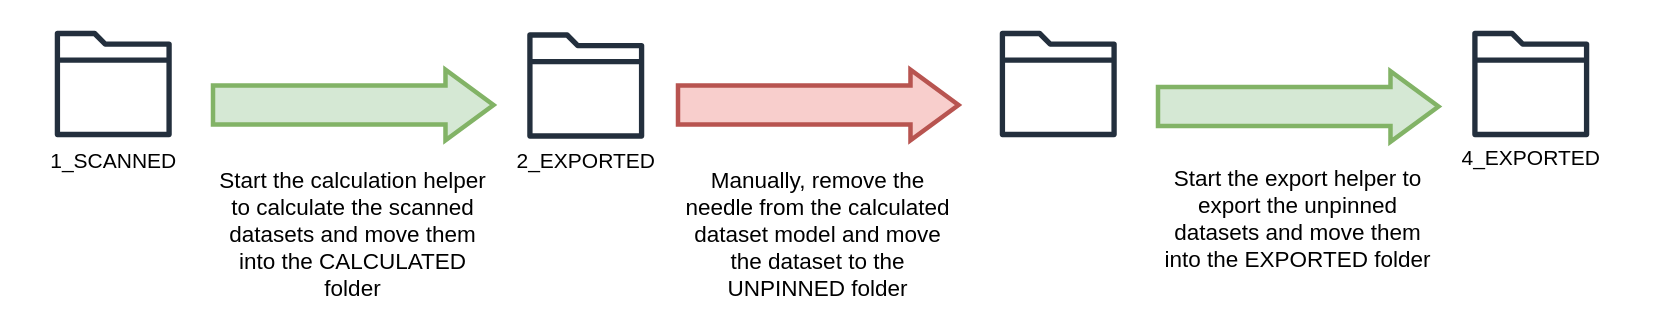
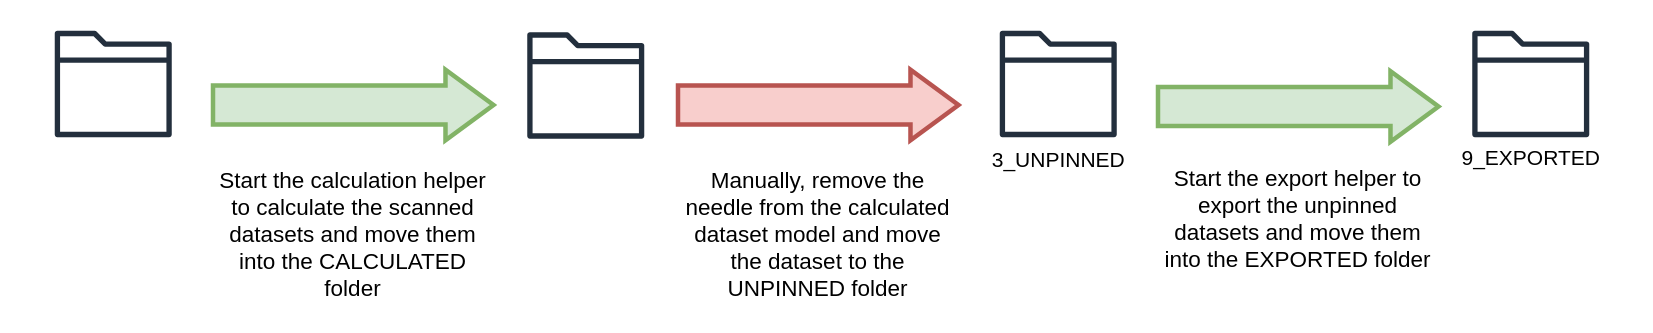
  <mxCell id="0" />
  <mxCell id="1" parent="0" />
  <mxCell id="2" value="" style="group;aspect=fixed;" vertex="1" connectable="0" parent="1"><mxGeometry x="20" y="20" width="1060" height="180" as="geometry" /></mxCell>
  <mxCell id="3" value="" style="shape=flexArrow;endArrow=classic;html=1;rounded=0;endWidth=18;endSize=9.67;width=24;strokeWidth=3;fillColor=#d5e8d4;strokeColor=#82b366;" edge="1" parent="2"><mxGeometry width="50" height="50" relative="1" as="geometry"><mxPoint x="120" y="49.5" as="sourcePoint" /><mxPoint x="310" y="49.5" as="targetPoint" /></mxGeometry></mxCell>
  <mxCell id="4" value="Start the calculation helper to calculate the scanned datasets and move them into the CALCULATED folder" style="text;html=1;strokeColor=none;fillColor=none;align=center;verticalAlign=middle;whiteSpace=wrap;rounded=0;fontSize=15;" vertex="1" parent="2"><mxGeometry x="120" y="90" width="190" height="90" as="geometry" /></mxCell>
  <mxCell id="5" value="" style="group" vertex="1" connectable="0" parent="2"><mxGeometry width="110" height="102" as="geometry" /></mxCell>
  <mxCell id="6" value="" style="sketch=0;outlineConnect=0;fontColor=#232F3E;gradientColor=none;fillColor=#232F3D;strokeColor=none;dashed=0;verticalLabelPosition=bottom;verticalAlign=top;align=center;html=1;fontSize=12;fontStyle=0;aspect=fixed;pointerEvents=1;shape=mxgraph.aws4.folder;" vertex="1" parent="5"><mxGeometry x="16" width="78" height="71" as="geometry" /></mxCell>
- <mxCell id="7" value="1_SCANNED" style="text;html=1;align=center;verticalAlign=middle;resizable=0;points=[];autosize=1;strokeColor=none;fillColor=none;fontSize=14;" vertex="1" parent="5"><mxGeometry y="72" width="110" height="30" as="geometry" /></mxCell>
  <mxCell id="8" value="" style="group" vertex="1" connectable="0" parent="2"><mxGeometry x="310" y="1" width="120" height="101" as="geometry" /></mxCell>
  <mxCell id="9" value="" style="sketch=0;outlineConnect=0;fontColor=#232F3E;gradientColor=none;fillColor=#232F3D;strokeColor=none;dashed=0;verticalLabelPosition=bottom;verticalAlign=top;align=center;html=1;fontSize=12;fontStyle=0;aspect=fixed;pointerEvents=1;shape=mxgraph.aws4.folder;" vertex="1" parent="8"><mxGeometry x="21" width="78" height="71" as="geometry" /></mxCell>
- <mxCell id="10" value="2_EXPORTED" style="text;html=1;align=center;verticalAlign=middle;resizable=0;points=[];autosize=1;strokeColor=none;fillColor=none;fontSize=14;" vertex="1" parent="8"><mxGeometry y="71" width="120" height="30" as="geometry" /></mxCell>
  <mxCell id="11" value="" style="group" vertex="1" connectable="0" parent="2"><mxGeometry x="630" width="110" height="101" as="geometry" /></mxCell>
  <mxCell id="12" value="" style="sketch=0;outlineConnect=0;fontColor=#232F3E;gradientColor=none;fillColor=#232F3D;strokeColor=none;dashed=0;verticalLabelPosition=bottom;verticalAlign=top;align=center;html=1;fontSize=12;fontStyle=0;aspect=fixed;pointerEvents=1;shape=mxgraph.aws4.folder;" vertex="1" parent="11"><mxGeometry x="16" width="78" height="71" as="geometry" /></mxCell>
+ <mxCell id="13" value="3_UNPINNED" style="text;html=1;align=center;verticalAlign=middle;resizable=0;points=[];autosize=1;strokeColor=none;fillColor=none;fontSize=14;" vertex="1" parent="11"><mxGeometry y="71" width="110" height="30" as="geometry" /></mxCell>
  <mxCell id="14" value="" style="group" vertex="1" connectable="0" parent="2"><mxGeometry x="940" width="120" height="100" as="geometry" /></mxCell>
  <mxCell id="15" value="" style="sketch=0;outlineConnect=0;fontColor=#232F3E;gradientColor=none;fillColor=#232F3D;strokeColor=none;dashed=0;verticalLabelPosition=bottom;verticalAlign=top;align=center;html=1;fontSize=12;fontStyle=0;aspect=fixed;pointerEvents=1;shape=mxgraph.aws4.folder;" vertex="1" parent="14"><mxGeometry x="21" width="78" height="71" as="geometry" /></mxCell>
- <mxCell id="16" value="4_EXPORTED" style="text;html=1;align=center;verticalAlign=middle;resizable=0;points=[];autosize=1;strokeColor=none;fillColor=none;fontSize=14;" vertex="1" parent="14"><mxGeometry y="70" width="120" height="30" as="geometry" /></mxCell>
+ <mxCell id="16" value="9_EXPORTED" style="text;html=1;align=center;verticalAlign=middle;resizable=0;points=[];autosize=1;strokeColor=none;fillColor=none;fontSize=14;" vertex="1" parent="14"><mxGeometry y="70" width="120" height="30" as="geometry" /></mxCell>
  <mxCell id="17" value="" style="shape=flexArrow;endArrow=classic;html=1;rounded=0;endWidth=18;endSize=9.67;width=24;strokeWidth=3;fillColor=#f8cecc;strokeColor=#b85450;" edge="1" parent="2"><mxGeometry width="50" height="50" relative="1" as="geometry"><mxPoint x="430" y="49.5" as="sourcePoint" /><mxPoint x="620" y="49.5" as="targetPoint" /></mxGeometry></mxCell>
  <mxCell id="18" value="" style="shape=flexArrow;endArrow=classic;html=1;rounded=0;endWidth=18;endSize=9.67;width=24;strokeWidth=3;fillColor=#d5e8d4;strokeColor=#82b366;" edge="1" parent="2"><mxGeometry width="50" height="50" relative="1" as="geometry"><mxPoint x="750" y="50.5" as="sourcePoint" /><mxPoint x="940" y="50.5" as="targetPoint" /></mxGeometry></mxCell>
  <mxCell id="19" value="Manually, remove the needle from the calculated dataset model and move the dataset to the UNPINNED folder" style="text;html=1;strokeColor=none;fillColor=none;align=center;verticalAlign=middle;whiteSpace=wrap;rounded=0;fontSize=15;" vertex="1" parent="2"><mxGeometry x="430" y="90" width="190" height="90" as="geometry" /></mxCell>
  <mxCell id="20" value="Start the export helper to export the unpinned datasets and move them into the EXPORTED folder" style="text;html=1;strokeColor=none;fillColor=none;align=center;verticalAlign=middle;whiteSpace=wrap;rounded=0;fontSize=15;" vertex="1" parent="2"><mxGeometry x="750" y="90" width="190" height="70" as="geometry" /></mxCell>
